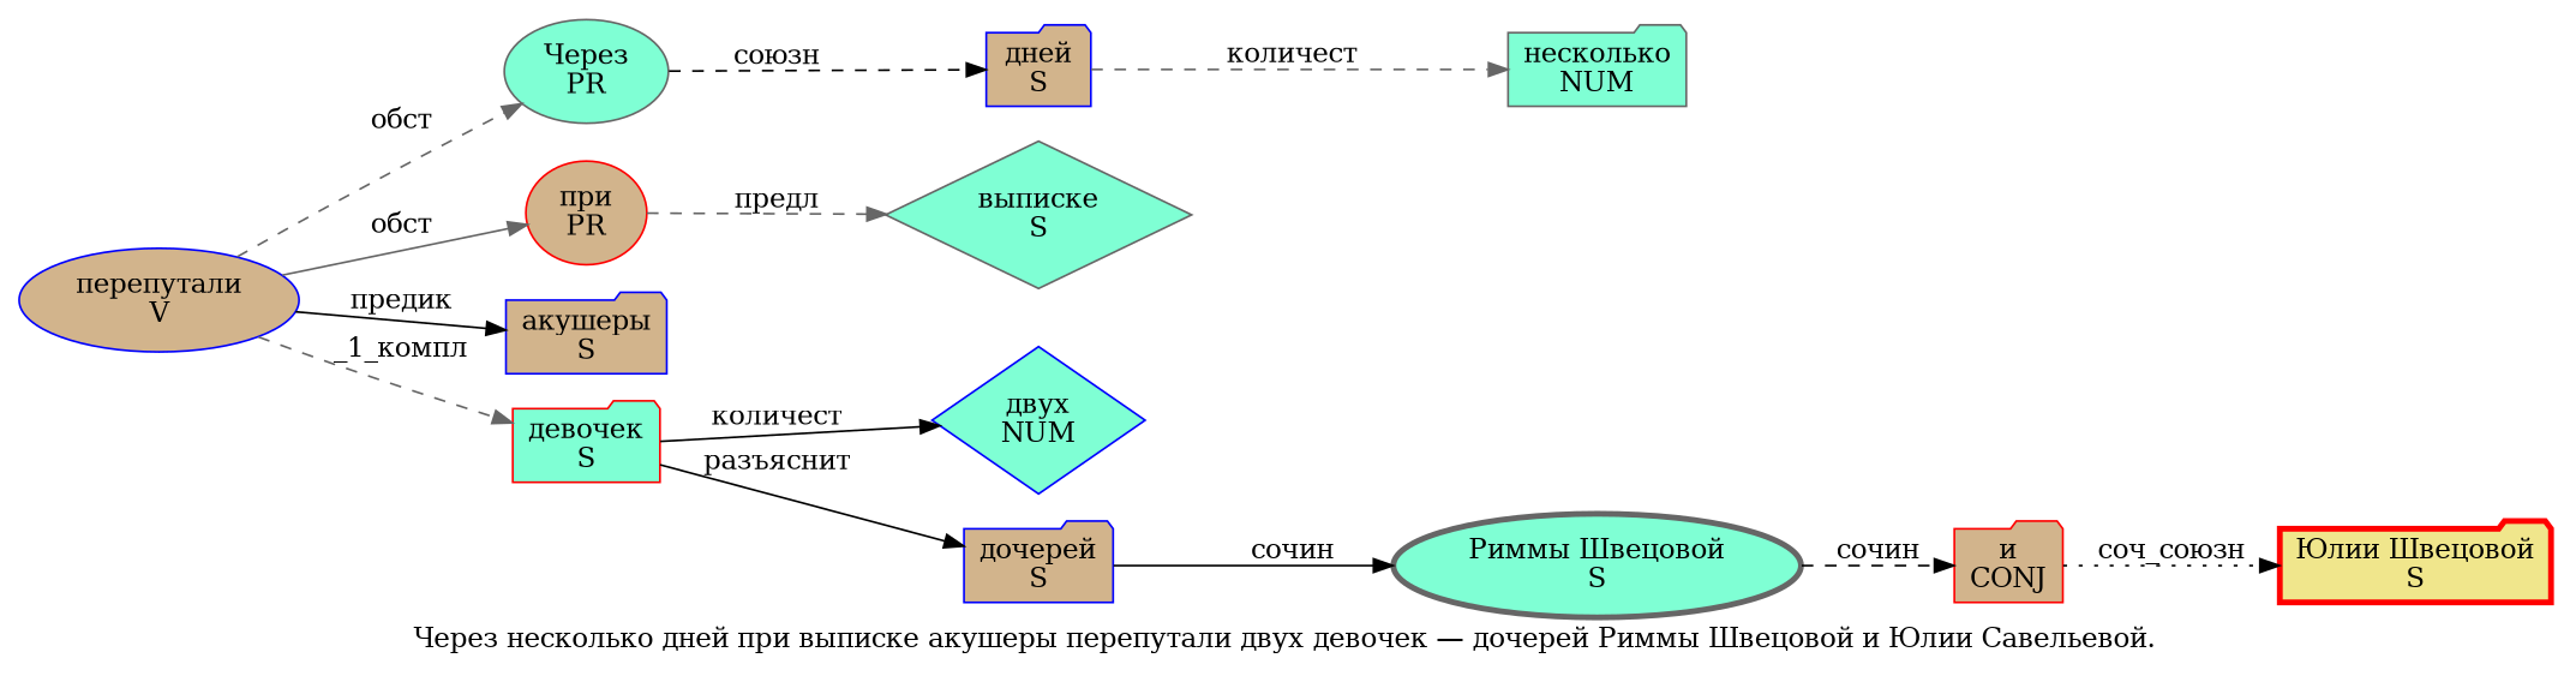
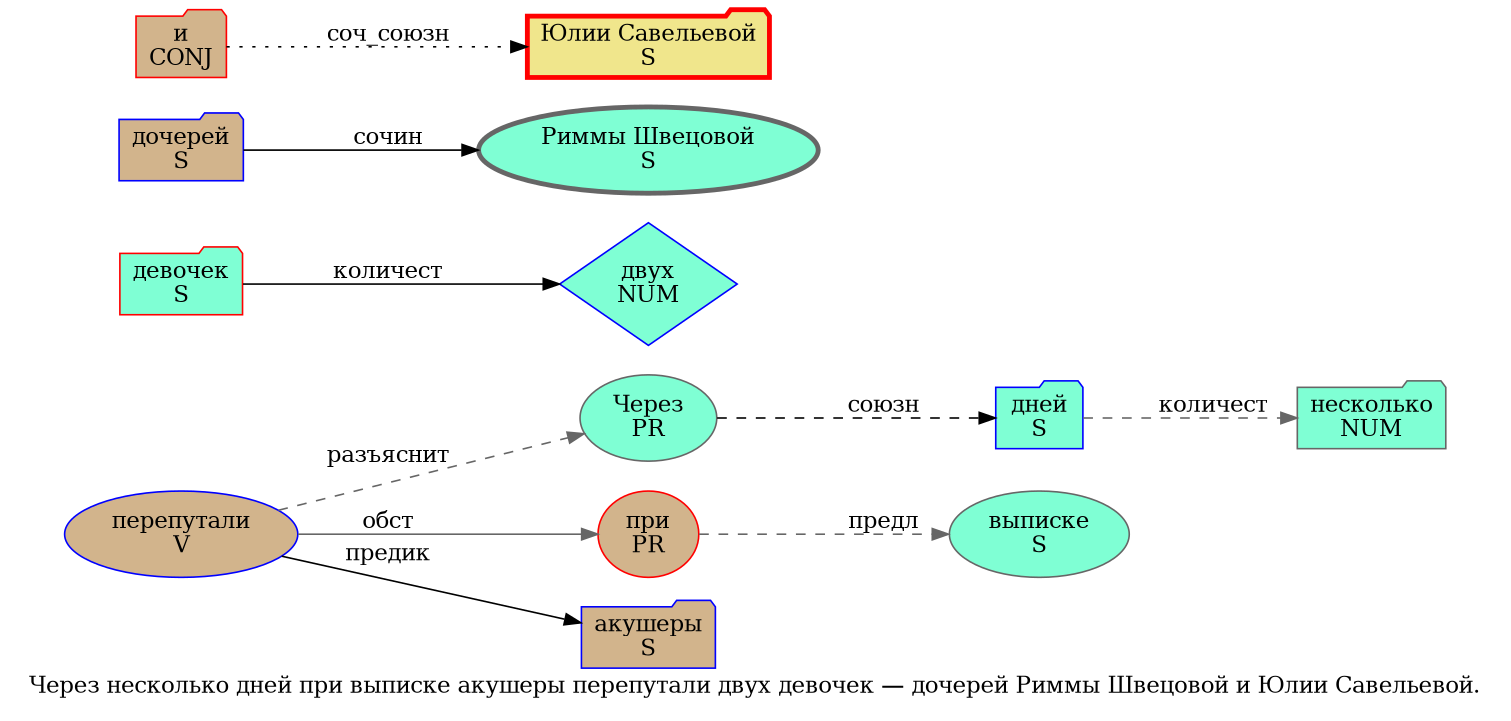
  digraph {
    label="Через несколько дней при выписке акушеры перепутали двух девочек — дочерей Риммы Швецовой и Юлии Савельевой."
    rankdir=LR
    node [color=blue fillcolor=aquamarine penwidth=1 shape=folder style=filled]
    edge [color=black style=dashed]
    n1 [color=gray40 label="Через\nPR" shape=ellipse]
-   n2 [fillcolor=tan label="дней\nS"]
+   n2 [label="дней\nS"]
    n3 [color=gray40 label="несколько\nNUM"]
    n4 [color=red fillcolor=tan label="при\nPR" shape=ellipse]
-   n5 [color=gray40 label="выписке\nS" shape=diamond]
+   n5 [color=gray40 label="выписке\nS" shape=ellipse]
    n6 [fillcolor=tan label="акушеры\nS"]
    n7 [fillcolor=tan label="перепутали\nV" shape=ellipse]
    n8 [color=red label="девочек\nS"]
    n9 [label="двух\nNUM" shape=diamond]
    n10 [fillcolor=tan label="дочерей\nS"]
    n11 [color=gray40 label="Риммы Швецовой\nS" penwidth=3 shape=ellipse]
    n12 [color=red fillcolor=tan label="и\nCONJ"]
-   n13 [color=red fillcolor=khaki label="Юлии Швецовой\nS" penwidth=3]
+   n13 [color=red fillcolor=khaki label="Юлии Савельевой\nS" penwidth=3]
    n1 -> n2 [label="союзн"]
    n2 -> n3 [color=gray40 label="количест"]
    n4 -> n5 [color=gray40 label="предл"]
-   n7 -> n1 [color=gray40 label="обст"]
+   n7 -> n1 [color=gray40 label="разъяснит"]
    n7 -> n4 [color=gray40 label="обст" style=solid]
    n7 -> n6 [label="предик" style=solid]
-   n7 -> n8 [color=gray40 label="_1_компл"]
    n8 -> n9 [label="количест" style=solid]
-   n8 -> n10 [label="разъяснит" style=solid]
    n10 -> n11 [label="сочин" style=solid]
-   n11 -> n12 [label="сочин"]
    n12 -> n13 [label="соч_союзн" style=dotted]
  }
